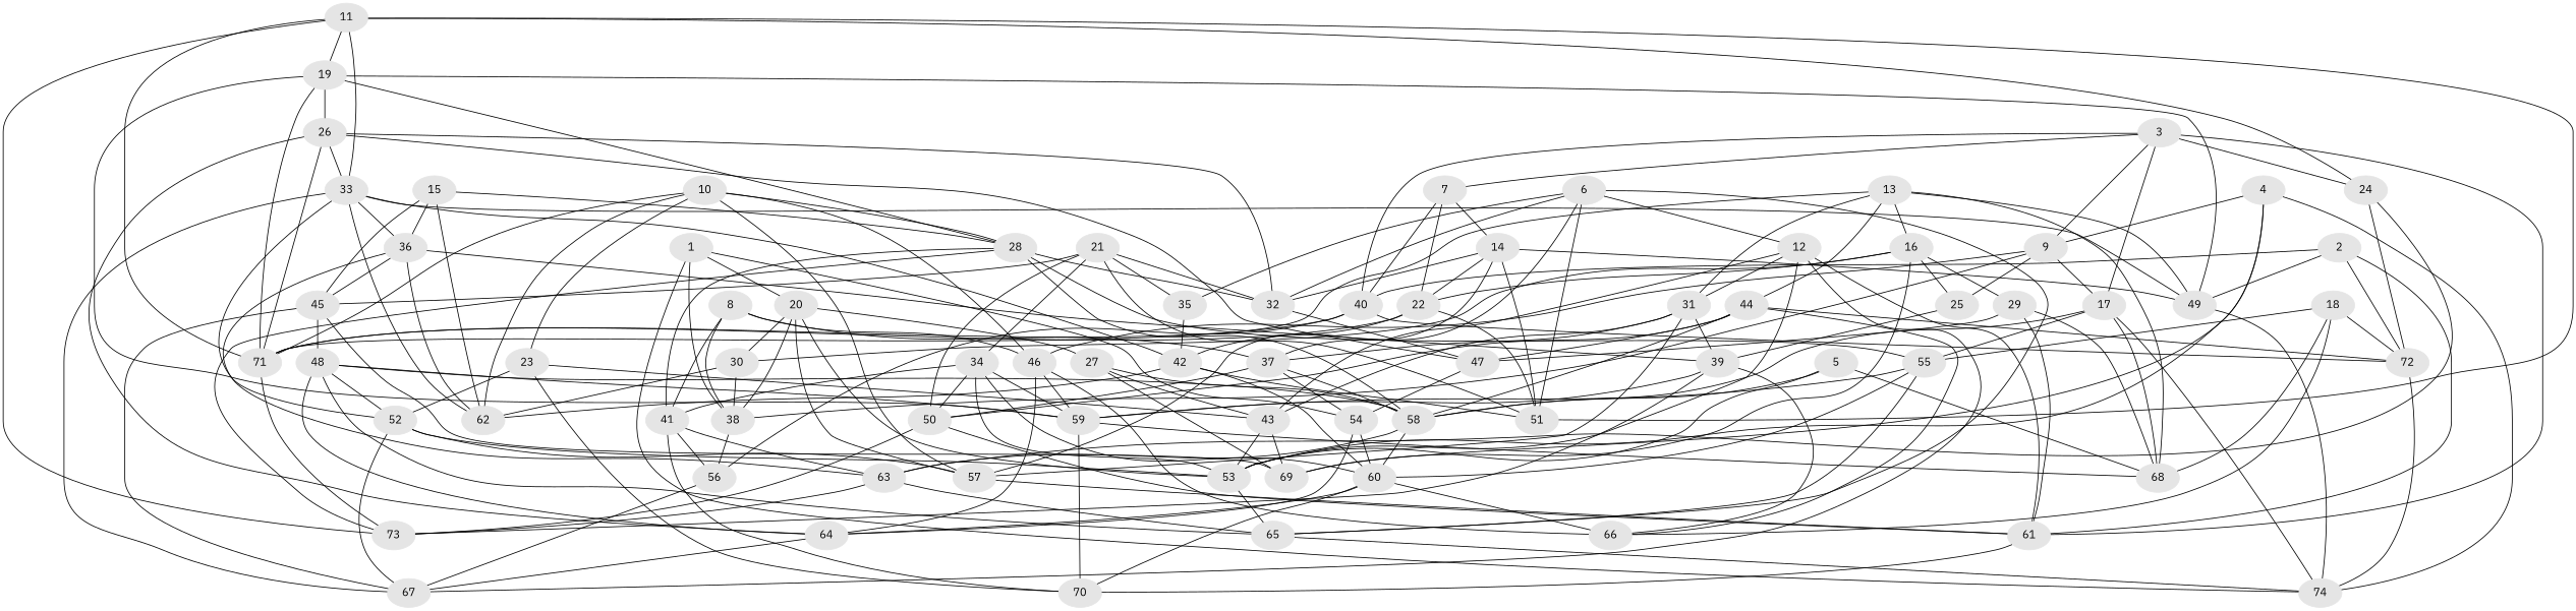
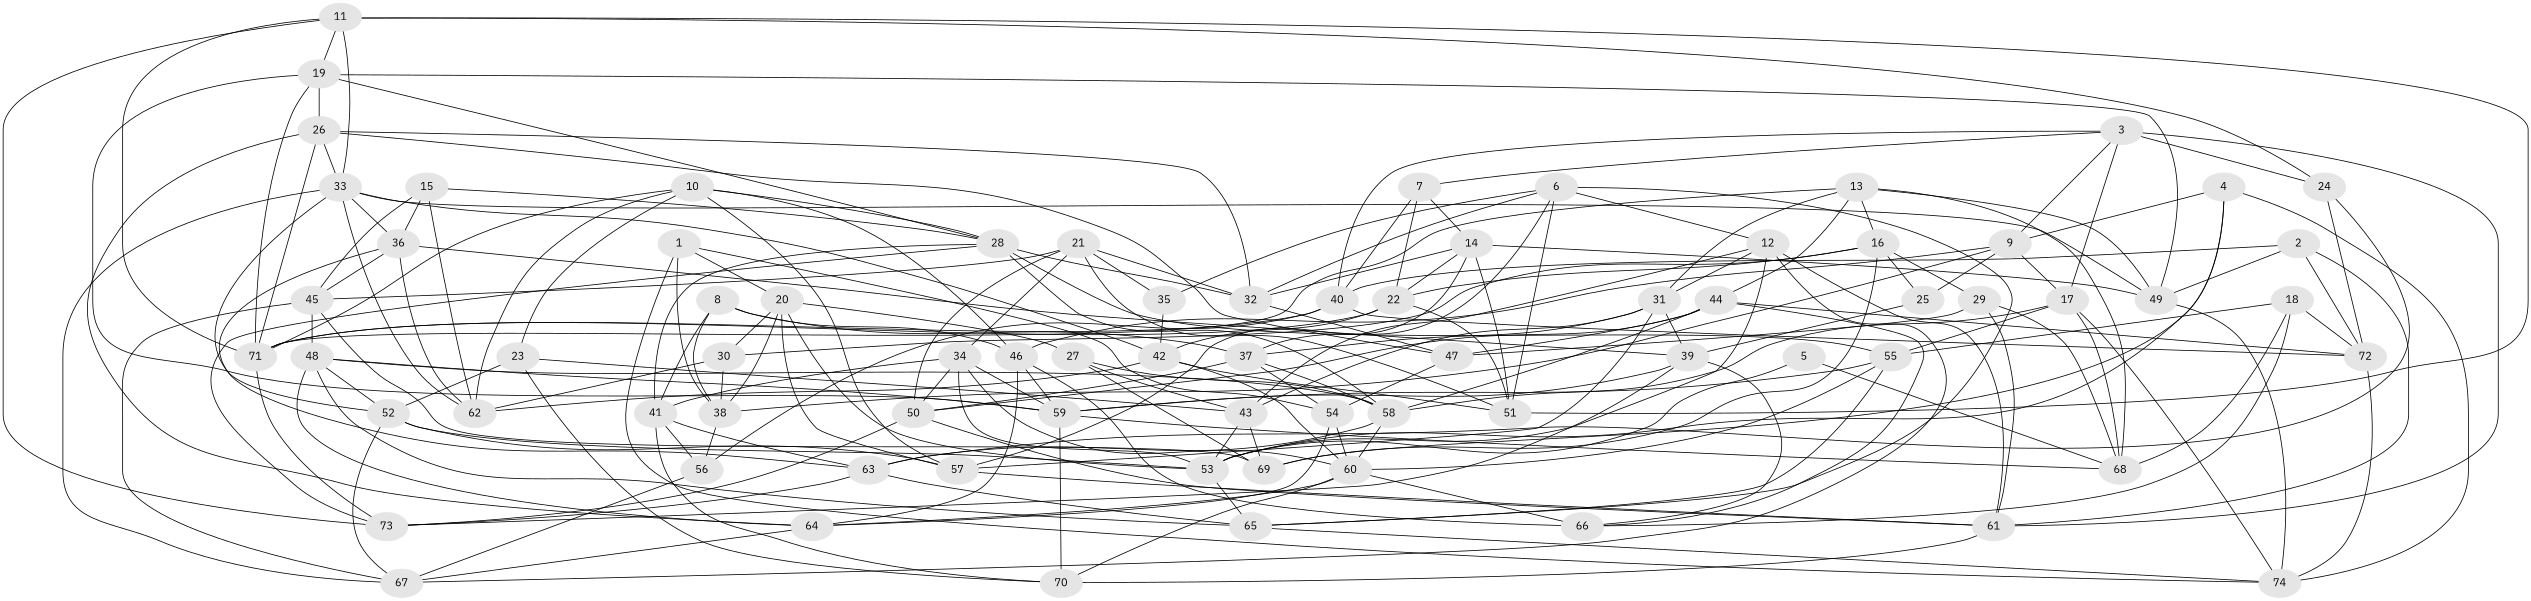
  graph {
    fontname="IBM Plex Sans"
    node [color=gray90 fontname="IBM Plex Sans" style=filled]
    edge [fontname="IBM Plex Sans" weight=1.0]
    1
    20
    38
    54
    74
    53
    57
    30
    27
    56
    64
    60
    2
    40
    49
    61
    72
    71
    70
    3
    7
    9
    17
    24
    14
    22
    46
    25
    58
    68
    55
    63
    4
    69
    65
    5
    6
    12
    32
    35
    37
    51
    31
    43
    67
    47
    42
    50
    8
    41
    66
    59
    39
    10
    23
    28
    62
    52
    73
    11
    19
    33
    26
    36
    13
    16
    44
    29
    15
    45
    48
    18
    21
    34
    1 -- 20
    1 -- 38
    1 -- 54
    1 -- 74
    20 -- 38
    20 -- 53
    20 -- 57
    20 -- 30
    20 -- 27
    38 -- 56
    54 -- 64
    54 -- 60
    53 -- 65
    57 -- 61
    30 -- 38
    30 -- 62
    27 -- 58
    27 -- 69
    27 -- 43
    56 -- 67
    64 -- 67
    60 -- 64
    60 -- 70
    60 -- 66 [weight=2.0]
    2 -- 40
    2 -- 49
    2 -- 61
    2 -- 72
    40 -- 56
    40 -- 72
    40 -- 71
    49 -- 74
    61 -- 70 [weight=2.0]
    72 -- 74
    71 -- 73
    3 -- 40
    3 -- 61
    3 -- 7
    3 -- 9
    3 -- 17
    3 -- 24
    7 -- 40
    7 -- 14
    7 -- 22
    9 -- 38
    9 -- 17
    9 -- 46
    9 -- 25
    17 -- 74
    17 -- 58
    17 -- 68
    17 -- 55
    24 -- 72
    24 -- 63
    14 -- 57
    14 -- 49
    14 -- 22
    14 -- 32
    14 -- 51
    22 -- 71
    22 -- 51
    22 -- 42
    46 -- 64
    46 -- 66
    46 -- 59
    25 -- 39
    58 -- 60
    58 -- 63
    55 -- 60
    55 -- 65
    55 -- 59
    63 -- 65
    63 -- 73
    4 -- 74
    4 -- 53
    4 -- 9
    4 -- 69
    65 -- 74
    5 -- 53
-   5 -- 58 [weight=2.0]
    5 -- 68
    6 -- 65
    6 -- 12
    6 -- 32
    6 -- 35
    6 -- 37
    6 -- 51
    12 -- 53
    12 -- 61
    12 -- 31
    12 -- 43
    12 -- 67
    32 -- 47
    35 -- 42
    37 -- 54
    37 -- 58
    37 -- 50
    31 -- 57
    31 -- 37
    31 -- 43
    31 -- 39
    43 -- 53
    43 -- 69
    47 -- 54 [weight=2.0]
    42 -- 60
    42 -- 51
    42 -- 62
    50 -- 61
    50 -- 73
    8 -- 38
    8 -- 46
    8 -- 37
    8 -- 41
    41 -- 56
    41 -- 70
    41 -- 63
    59 -- 70
    59 -- 68
    39 -- 66
    39 -- 59
    39 -- 73
    10 -- 57
    10 -- 71
    10 -- 46
    10 -- 23
    10 -- 28
    10 -- 62
    23 -- 70
    23 -- 43
    23 -- 52
    28 -- 58
    28 -- 55
    28 -- 32
    28 -- 41
    28 -- 73
    52 -- 53
    52 -- 57
    52 -- 67
    11 -- 71
    11 -- 24
    11 -- 51
    11 -- 73
    11 -- 19
    11 -- 33
    19 -- 49
    19 -- 71
    19 -- 59
    19 -- 28
    19 -- 26
    33 -- 49
    33 -- 67
    33 -- 42
    33 -- 62
    33 -- 52
    33 -- 36
    26 -- 64
    26 -- 71
    26 -- 32
    26 -- 47
    26 -- 33
    36 -- 63
    36 -- 39
    36 -- 62
    36 -- 45
    13 -- 49
    13 -- 71
    13 -- 68
    13 -- 31
    13 -- 16
    13 -- 44
    16 -- 30
    16 -- 22
    16 -- 25
    16 -- 69
    16 -- 29
    44 -- 72
    44 -- 58
    44 -- 47
    44 -- 50
    44 -- 66
    29 -- 61
    29 -- 68
    29 -- 47
    15 -- 28
    15 -- 62
    15 -- 36
    15 -- 45
    45 -- 69
    45 -- 67
    45 -- 48
    48 -- 64
    48 -- 58
    48 -- 65
    48 -- 59
    48 -- 52
    18 -- 72
    18 -- 68
    18 -- 55
    18 -- 66
    21 -- 32
    21 -- 35
    21 -- 51
    21 -- 50
    21 -- 45
    21 -- 34
    34 -- 53
    34 -- 60
    34 -- 50
    34 -- 41
    34 -- 59
  }
